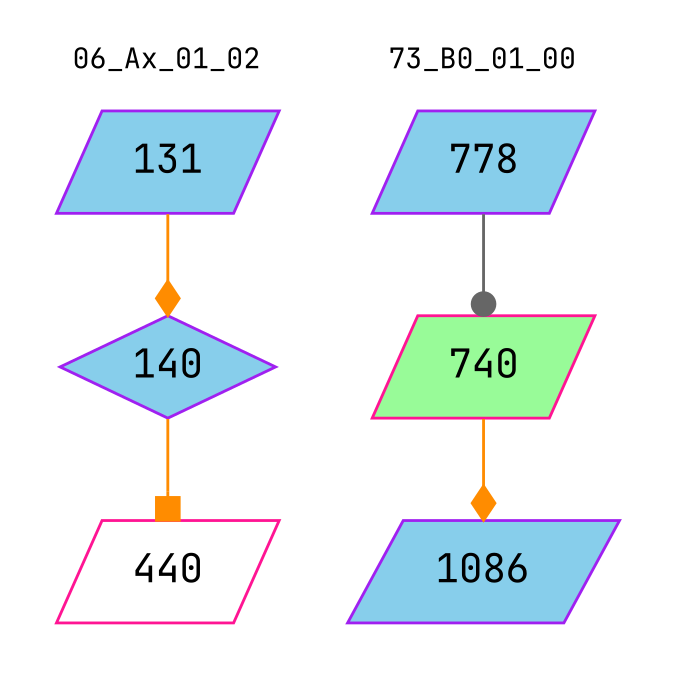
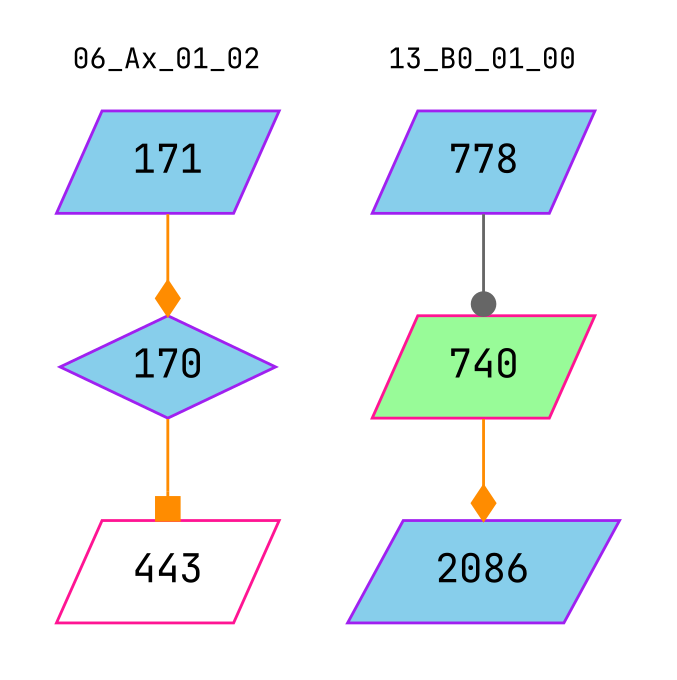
  digraph {
    fontname="JetBrains Mono"
    node [color=purple fillcolor=skyblue fontname="JetBrains Mono" shape=parallelogram style=filled]
    edge [arrowhead=diamond color=darkorange fontname="JetBrains Mono"]
-   n1 [label=131]
-   n2 [label=140 shape=diamond]
-   n3 [color=deeppink fillcolor=white label=440]
+   n1 [label=171]
+   n2 [label=170 shape=diamond]
+   n3 [color=deeppink fillcolor=white label=443]
    n4 [label=778]
    n5 [color=deeppink fillcolor=palegreen label=740]
-   n6 [label=1086]
+   n6 [label=2086]
    subgraph cluster_1 {
      color=white
      fontsize=10
      label="06_Ax_01_02"
      n1
      n2
      n3
    }
    subgraph cluster_2 {
      color=white
      fontsize=10
-     label="73_B0_01_00"
+     label="13_B0_01_00"
      n4
      n5
      n6
    }
    n1 -> n2
    n2 -> n3 [arrowhead=box]
    n4 -> n5 [arrowhead=dot color=gray40]
    n5 -> n6
  }
